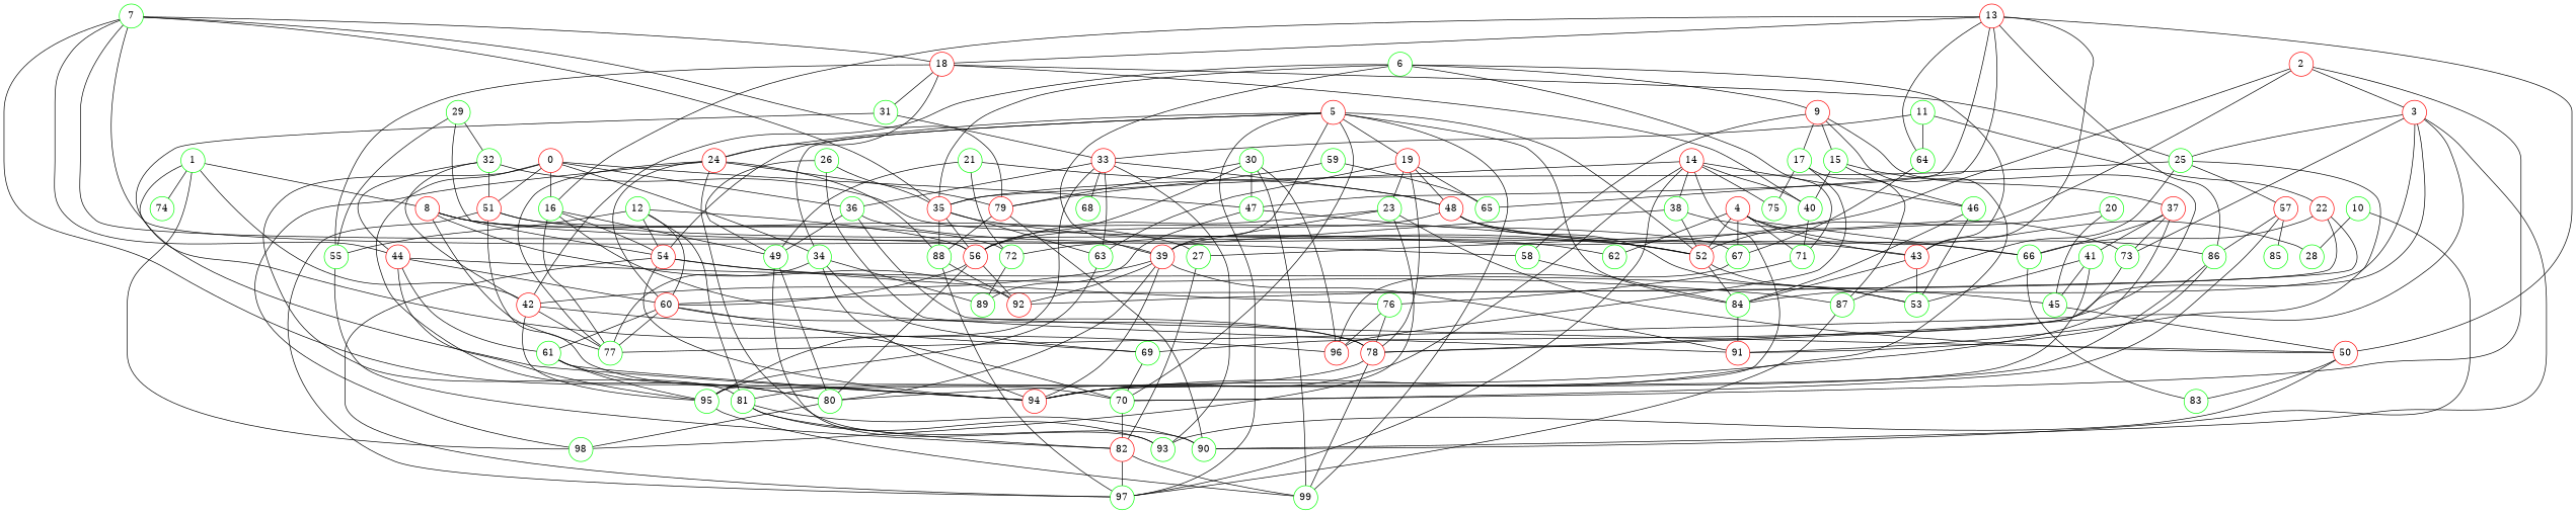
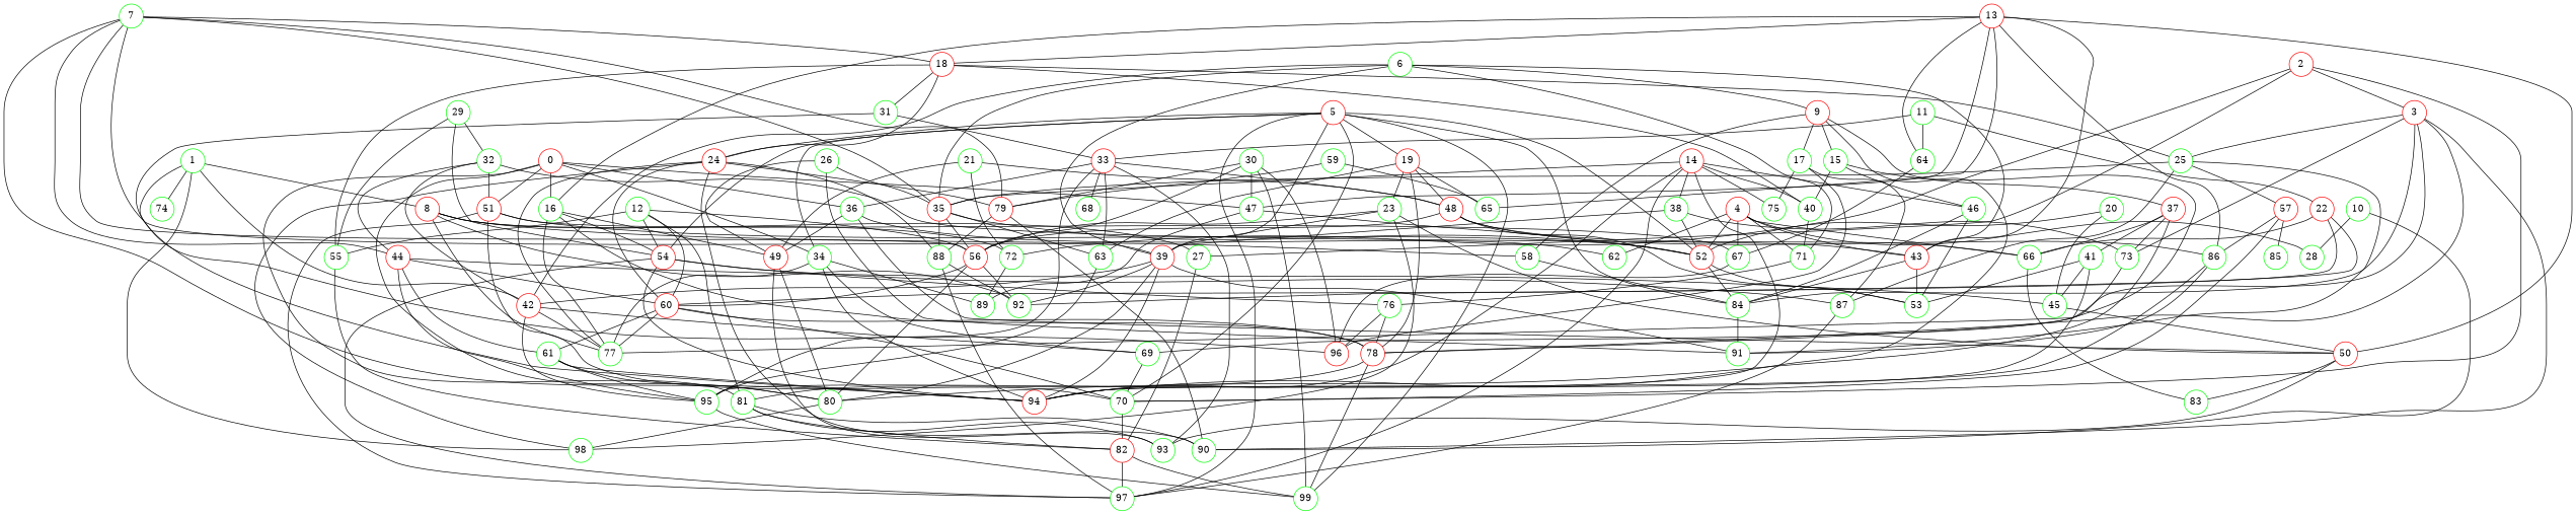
  graph {
    node [color=green fillcolor=white fixedsize=true shape=circle style=filled]
    0 [color=red]
    16
    80
    81
    34
    51 [color=red]
    36
    47
-   49
+   49 [color=red]
    54 [color=red]
    78 [color=red]
    77
    98
    93
    82 [color=red]
    90
    94 [color=red]
    69
    89
    97
    70
    67
    52 [color=red]
    50 [color=red]
    62
    87
    76
    99
    96 [color=red]
    84
    53
-   91 [color=red]
+   91
    83
    1
    8 [color=red]
    42 [color=red]
    74
    72
    58
    27
-   92 [color=red]
+   92
    95
    2 [color=red]
    3 [color=red]
    25
    73
    35 [color=red]
    57 [color=red]
    56 [color=red]
    88
    63
    85
    86
    60 [color=red]
    61
    4 [color=red]
    66
    71
    43 [color=red]
    28
    5 [color=red]
    19 [color=red]
    39 [color=red]
    24 [color=red]
    48 [color=red]
    65
    23
    79 [color=red]
    6
    9 [color=red]
    17
    15
    75
    37 [color=red]
    40
    46
    41
    45
    7
    18 [color=red]
    44 [color=red]
    55
    31
    33 [color=red]
    68
    10
    11
    64
    22 [color=red]
    12
    13 [color=red]
    14 [color=red]
    38
    20
    21
    26
    29
    32
    30
    59
    0 -- 16
    0 -- 80
    0 -- 81
    0 -- 34
    0 -- 51
    0 -- 36
    0 -- 47
    16 -- 49
    16 -- 54
    16 -- 78
    16 -- 77
    80 -- 98
    81 -- 93
    81 -- 82
    81 -- 90
    34 -- 77
    34 -- 94
    34 -- 69
    34 -- 89
    51 -- 97
    51 -- 70
    51 -- 67
    51 -- 52
    36 -- 49
    36 -- 50
    36 -- 62
    47 -- 89
    47 -- 52
    49 -- 80
    49 -- 93
    54 -- 94
    54 -- 97
    54 -- 87
    54 -- 76
    78 -- 81
    78 -- 99
    82 -- 97
    82 -- 99
    69 -- 70
    70 -- 82
    67 -- 96
    52 -- 84
    52 -- 53
    50 -- 93
    50 -- 83
    87 -- 97
    76 -- 78
    76 -- 96
    84 -- 91
    1 -- 98
    1 -- 94
    1 -- 8
    1 -- 42
    1 -- 74
    8 -- 77
    8 -- 72
    8 -- 58
    8 -- 27
    8 -- 92
    42 -- 77
    42 -- 69
    42 -- 95
    72 -- 89
    58 -- 84
    27 -- 82
    95 -- 99
    2 -- 70
    2 -- 72
    2 -- 27
    2 -- 3
    3 -- 78
    3 -- 77
    3 -- 90
    3 -- 84
    3 -- 25
    3 -- 73
    25 -- 87
    25 -- 91
    25 -- 35
    25 -- 57
    73 -- 78
    35 -- 52
    35 -- 56
    35 -- 88
    35 -- 63
    57 -- 70
    57 -- 85
    57 -- 86
    56 -- 80
    56 -- 92
    56 -- 60
    88 -- 97
    88 -- 92
    63 -- 95
    86 -- 94
    86 -- 91
    60 -- 78
    60 -- 77
    60 -- 70
    60 -- 61
    61 -- 80
    61 -- 94
    61 -- 95
    4 -- 67
    4 -- 52
    4 -- 62
    4 -- 66
    4 -- 71
    4 -- 43
    4 -- 28
    66 -- 83
    71 -- 76
    43 -- 84
    43 -- 53
    5 -- 34
    5 -- 54
    5 -- 97
    5 -- 70
    5 -- 52
    5 -- 99
    5 -- 84
    5 -- 19
    5 -- 39
    5 -- 24
    19 -- 78
    19 -- 63
    19 -- 48
    19 -- 65
    19 -- 23
    39 -- 80
    39 -- 94
    39 -- 91
    39 -- 42
    39 -- 92
    24 -- 77
    24 -- 98
    24 -- 90
    24 -- 88
    24 -- 60
    24 -- 79
    48 -- 53
    48 -- 56
    48 -- 86
    48 -- 66
    23 -- 98
    23 -- 50
    23 -- 56
    23 -- 39
    79 -- 90
    79 -- 88
    6 -- 42
    6 -- 35
    6 -- 71
    6 -- 43
    6 -- 39
    6 -- 9
    9 -- 94
    9 -- 69
    9 -- 58
    9 -- 17
    9 -- 15
    17 -- 87
    17 -- 96
    17 -- 75
    15 -- 37
    15 -- 40
    15 -- 46
    37 -- 80
    37 -- 73
    37 -- 66
    37 -- 41
    40 -- 71
    46 -- 84
    46 -- 53
    41 -- 94
    41 -- 53
    41 -- 45
    45 -- 50
    7 -- 94
    7 -- 35
    7 -- 56
    7 -- 39
    7 -- 79
    7 -- 18
    7 -- 44
    18 -- 25
    18 -- 24
    18 -- 40
    18 -- 55
    18 -- 31
    44 -- 95
    44 -- 60
    44 -- 61
    44 -- 45
    55 -- 82
    31 -- 96
    31 -- 33
    33 -- 36
    33 -- 93
    33 -- 95
    33 -- 63
    33 -- 48
    33 -- 68
    10 -- 90
    10 -- 28
    11 -- 33
    11 -- 64
    11 -- 22
    64 -- 67
    22 -- 92
    22 -- 60
    22 -- 66
    12 -- 81
    12 -- 54
    12 -- 56
    12 -- 60
    12 -- 55
    13 -- 16
    13 -- 47
    13 -- 50
    13 -- 86
    13 -- 43
    13 -- 65
    13 -- 18
    13 -- 64
    14 -- 94
    14 -- 97
    14 -- 95
    14 -- 35
    14 -- 75
    14 -- 40
    14 -- 46
    14 -- 38
    38 -- 52
    38 -- 73
    38 -- 39
    20 -- 52
    20 -- 45
    21 -- 49
    21 -- 72
    21 -- 48
    26 -- 49
    26 -- 91
    26 -- 35
    29 -- 54
    29 -- 55
    29 -- 32
    32 -- 51
    32 -- 42
    32 -- 43
    32 -- 44
    30 -- 47
    30 -- 99
    30 -- 96
    30 -- 56
    30 -- 79
    59 -- 65
    59 -- 79
  }
